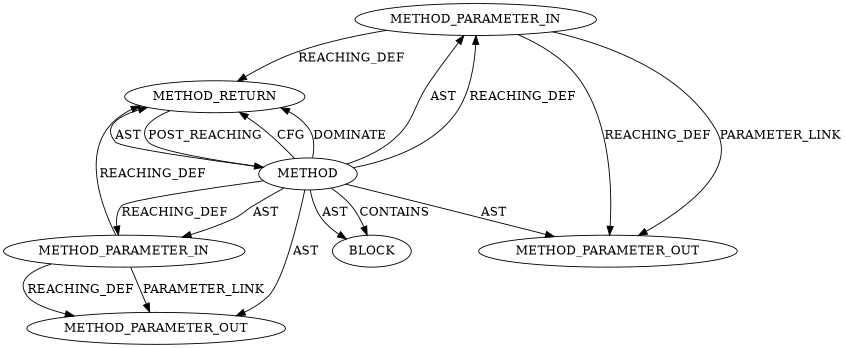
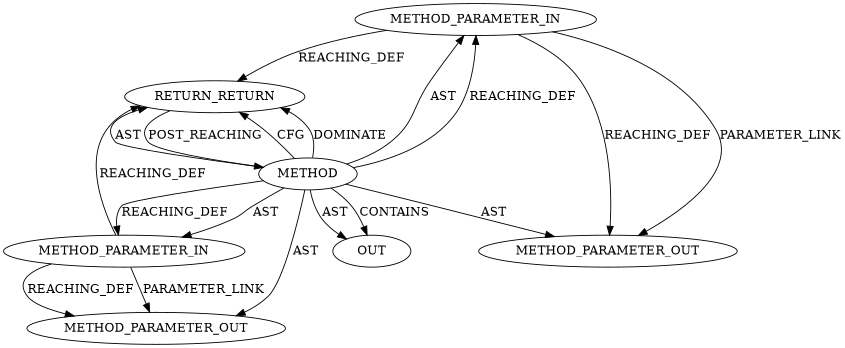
  digraph {
    node [CODE=p1 EVALUATION_STRATEGY=BY_VALUE IS_VARIADIC=false ORDER=1 TYPE_FULL_NAME=ANY]
    n1 [INDEX=1 NAME=p1 label=METHOD_PARAMETER_IN]
-   n2 [CODE=RET ORDER=2 label=METHOD_RETURN IS_VARIADIC=""]
+   n2 [CODE=RET ORDER=2 label=RETURN_RETURN IS_VARIADIC=""]
    n3 [INDEX=1 NAME=p1 label=METHOD_PARAMETER_OUT]
    n4 [AST_PARENT_FULL_NAME="<global>" AST_PARENT_TYPE=NAMESPACE_BLOCK CODE="<empty>" FILENAME="<empty>" FULL_NAME=BIO_new_mem_buf IS_EXTERNAL=true NAME=BIO_new_mem_buf ORDER=0 label=METHOD EVALUATION_STRATEGY="" IS_VARIADIC="" TYPE_FULL_NAME=""]
-   n5 [ARGUMENT_INDEX=1 CODE="<empty>" label=BLOCK EVALUATION_STRATEGY="" IS_VARIADIC=""]
+   n5 [ARGUMENT_INDEX=1 CODE="<empty>" label=OUT EVALUATION_STRATEGY="" IS_VARIADIC=""]
    n6 [CODE=p2 INDEX=2 NAME=p2 ORDER=2 label=METHOD_PARAMETER_IN]
    n7 [CODE=p2 INDEX=2 NAME=p2 ORDER=2 label=METHOD_PARAMETER_OUT]
    n1 -> n2 [VARIABLE=p1 label=REACHING_DEF]
    n1 -> n3 [VARIABLE=p1 label=REACHING_DEF]
    n1 -> n3 [label=PARAMETER_LINK]
    n2 -> n4 [label=POST_REACHING]
    n4 -> n1 [label=AST]
    n4 -> n1 [label=REACHING_DEF]
    n4 -> n2 [label=CFG]
    n4 -> n2 [label=DOMINATE]
    n4 -> n2 [label=AST]
    n4 -> n3 [label=AST]
    n4 -> n5 [label=CONTAINS]
    n4 -> n5 [label=AST]
    n4 -> n6 [label=AST]
    n4 -> n6 [label=REACHING_DEF]
    n4 -> n7 [label=AST]
    n6 -> n2 [VARIABLE=p2 label=REACHING_DEF]
    n6 -> n7 [label=PARAMETER_LINK]
    n6 -> n7 [VARIABLE=p2 label=REACHING_DEF]
  }
